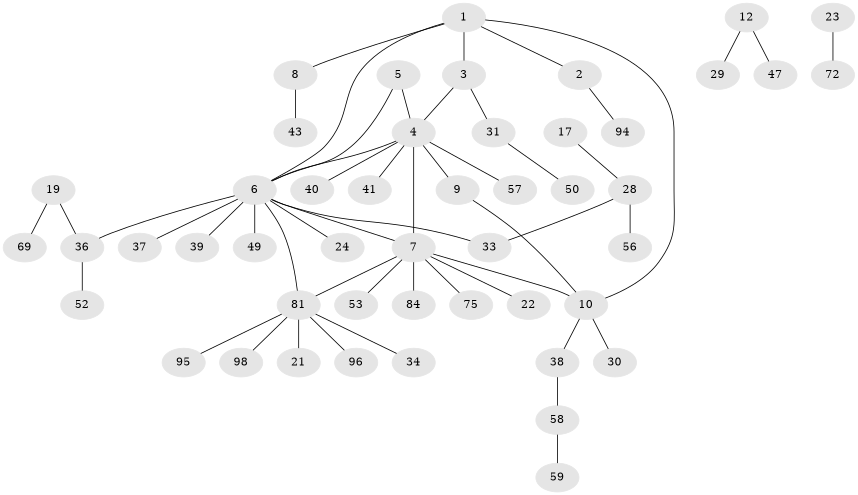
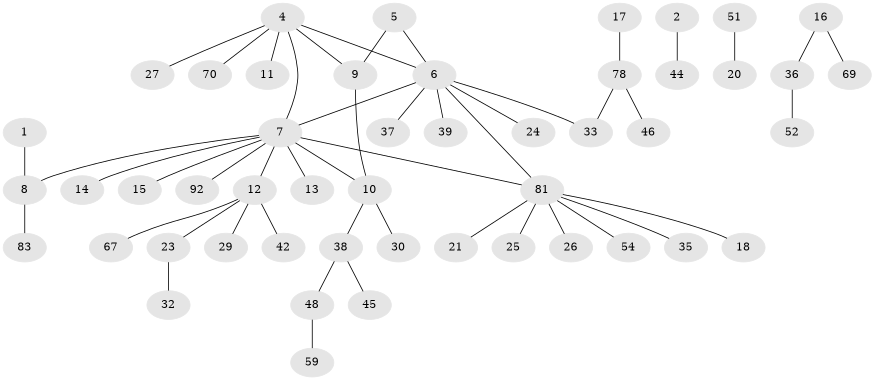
  graph {
    node [color=gray90 style=filled]
    1
    2
-   3
    6
    8
    10
-   44 [label=94]
+   44
    4
-   31
+   31 [label=51]
    7
    n11 [label=81]
    24
    33
    36
    37
    39
-   49
-   43
+   43 [label=83]
    30
    38
    17
-   28
+   28 [label=78]
    9
-   27 [label=57]
-   40
-   41
-   20 [label=50]
+   27
+   40 [label=70]
+   41 [label=11]
+   20
    12
-   13 [label=53]
-   14 [label=84]
-   15 [label=75]
-   22
+   13
+   14
+   15
+   22 [label=92]
    5
-   18 [label=98]
+   18
    21
-   26 [label=96]
-   34
-   35 [label=95]
+   25
+   26
+   34 [label=54]
+   35
    n40 [label=52]
    23
    29
-   47
-   16 [label=19]
+   42
+   47 [label=67]
+   16
    n46 [label=69]
-   48 [label=58]
-   32 [label=72]
-   46 [label=56]
+   45
+   48
+   32
+   46
    n51 [label=59]
-   1 -- 2
-   1 -- 3
-   1 -- 6
    1 -- 8
-   1 -- 10
    2 -- 44
-   3 -- 4
-   3 -- 31
    6 -- 7
    6 -- n11
    6 -- 24
    6 -- 33
-   6 -- 36
    6 -- 37
    6 -- 39
-   6 -- 49
    8 -- 43
    10 -- 30
    10 -- 38
    4 -- 6
    4 -- 7
    4 -- 9
    4 -- 27
    4 -- 40
    4 -- 41
    31 -- 20
+   7 -- 8
    7 -- 10
    7 -- n11
+   7 -- 12
    7 -- 13
    7 -- 14
    7 -- 15
    7 -- 22
    n11 -- 18
    n11 -- 21
+   n11 -- 25
    n11 -- 26
    n11 -- 34
    n11 -- 35
    36 -- n40
+   38 -- 45
    38 -- 48
    17 -- 28
    28 -- 33
    28 -- 46
    9 -- 10
+   12 -- 23
    12 -- 29
+   12 -- 42
    12 -- 47
    5 -- 6
-   5 -- 4
+   5 -- 9
    23 -- 32
    16 -- 36
    16 -- n46
    48 -- n51
  }
